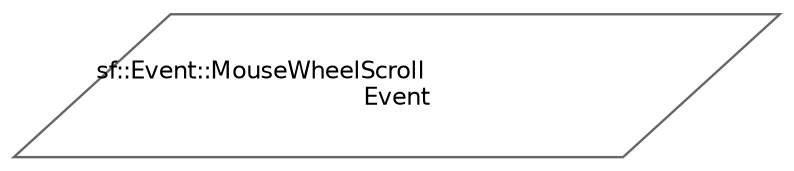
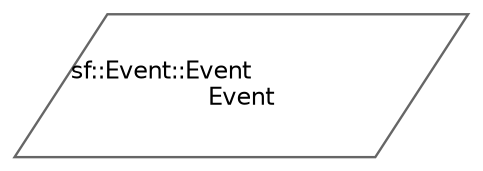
  digraph {
    rankdir=LR
-   n1 [color=grey40 fillcolor=white fontname=Helvetica fontsize=10 height=0.2 label="sf::Event::MouseWheelScroll\lEvent" shape=parallelogram style=filled width=0.4]
+   n1 [color=grey40 fillcolor=white fontname=Helvetica fontsize=10 height=0.2 label="sf::Event::Event\lEvent" shape=parallelogram style=filled width=0.4]
  }
